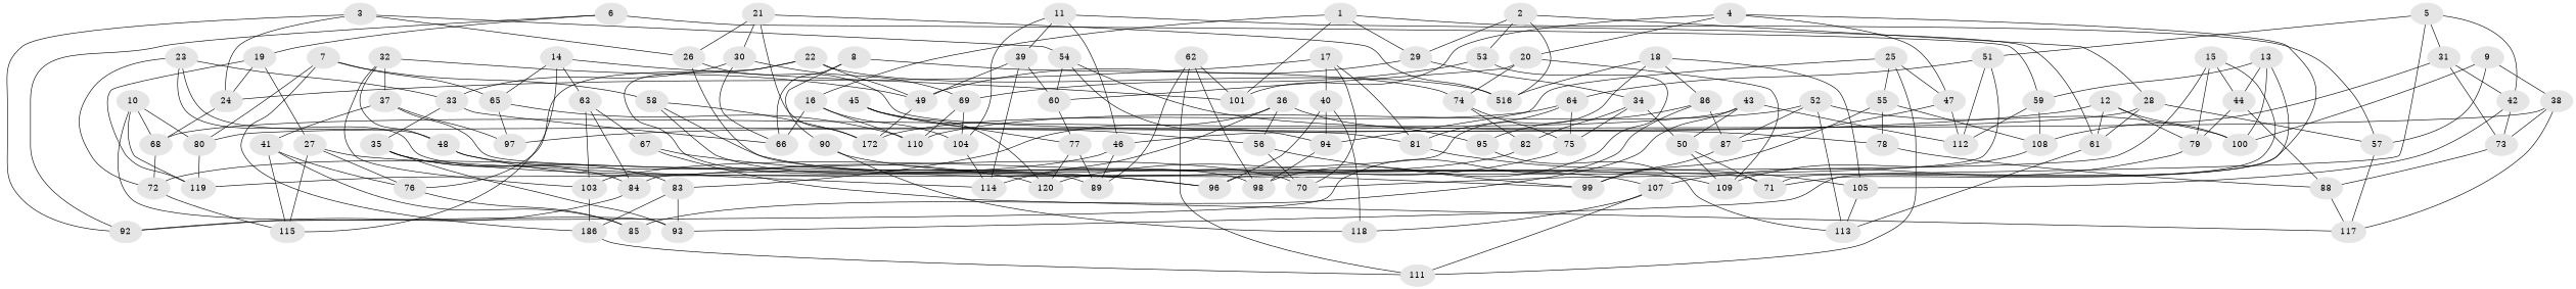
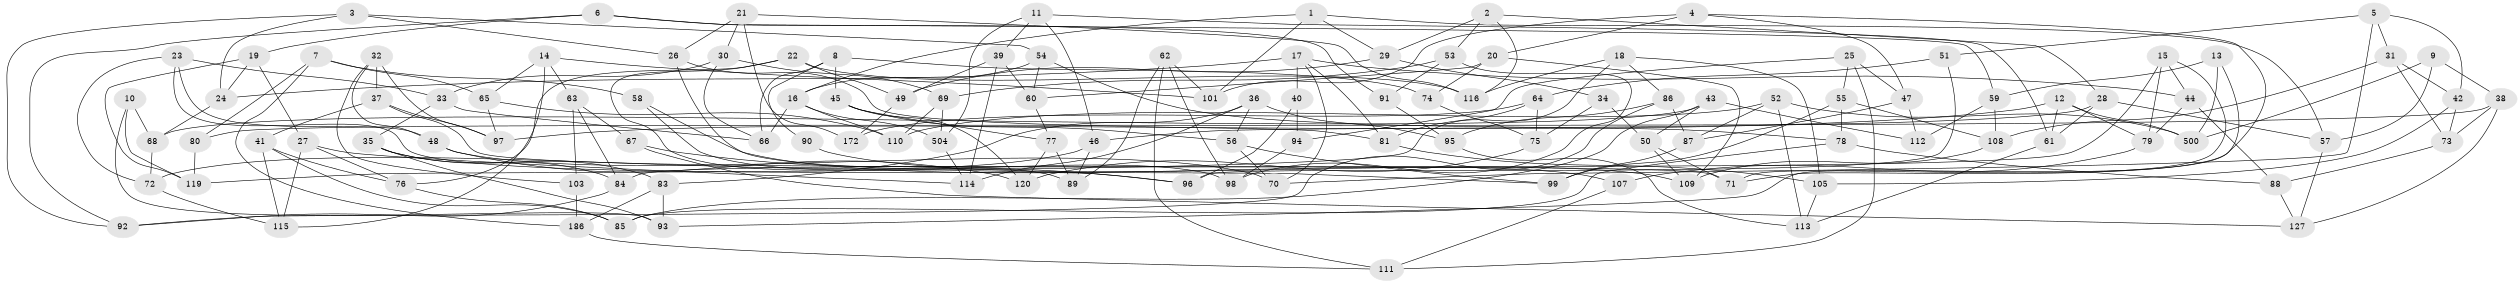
  graph {
    node [color=gray90 style=filled]
    1
    16
    29
    57
    101
    66
-   104
+   104 [label=504]
    110
    49
    34
-   117
+   117 [label=127]
    2
    28
    53
-   116 [label=516]
+   116
    46
    61
+   91
    69
    98
    3
    24
    26
    54
    92
    68
    81
    99
    60
    94
    78
    4
    20
    47
    71
    74
    109
    112
    87
    5
    31
    42
    51
    70
    73
    108
    105
    96
    64
    6
    19
    59
    119
    27
    95
    7
    58
    65
    80
    n60 [label=186]
    n61 [label=172]
    107
    97
    111
    8
    45
    90
    56
    77
    120
    75
-   82
-   118
    9
    38
-   100
+   100 [label=500]
    67
    10
    93
    72
    11
    39
    114
    89
    113
    12
    79
    13
    44
    88
    14
    63
    115
    84
    103
    15
    17
    40
    18
    86
    76
    21
    30
    33
    22
    85
    23
    48
    35
    25
    55
    50
    32
    37
    41
    83
    36
    43
    52
    62
    1 -- 16
    1 -- 29
    1 -- 57
    1 -- 101
    16 -- 66
    16 -- 104
    16 -- 110
    29 -- 49
    29 -- 34
    57 -- 117
    104 -- 114
    49 -- n61
    34 -- 75
-   34 -- 82
    34 -- 50
    2 -- 29
    2 -- 28
    2 -- 53
    2 -- 116
    28 -- 57
    28 -- 46
    28 -- 61
+   53 -- 91
    53 -- 69
    53 -- 98
    46 -- 72
    46 -- 89
    61 -- 113
+   91 -- 95
    69 -- 104
    69 -- 110
    3 -- 24
    3 -- 26
    3 -- 54
    3 -- 92
    24 -- 68
    26 -- 81
    26 -- 99
    54 -- 60
-   54 -- 94
+   54 -- 16
    54 -- 78
    68 -- 72
    81 -- 105
    60 -- 77
    94 -- 98
    78 -- 88
+   78 -- 85
    4 -- 101
    4 -- 20
    4 -- 47
    4 -- 71
    20 -- 60
    20 -- 74
    20 -- 109
    47 -- 112
    47 -- 87
    74 -- 75
-   74 -- 82
    87 -- 99
    5 -- 31
    5 -- 42
    5 -- 51
    5 -- 70
    31 -- 42
    31 -- 73
    31 -- 108
    42 -- 73
    42 -- 105
-   51 -- 112
    51 -- 96
    51 -- 64
    73 -- 88
    108 -- 109
    105 -- 113
    64 -- 81
    64 -- n61
    64 -- 75
+   6 -- 91
    6 -- 92
    6 -- 19
    6 -- 59
    19 -- 24
    19 -- 119
    19 -- 27
    59 -- 112
    59 -- 108
    27 -- 114
    27 -- 115
    27 -- 76
    95 -- 113
    7 -- 58
    7 -- 65
    7 -- 80
    7 -- n60
    58 -- 98
-   58 -- n61
    58 -- 107
    65 -- 110
    65 -- 97
    80 -- 119
    n60 -- 111
    107 -- 111
-   107 -- 118
    8 -- 66
    8 -- 74
+   8 -- 45
    8 -- 90
    45 -- 56
    45 -- 77
    45 -- 120
    90 -- 109
-   90 -- 118
    56 -- 99
    56 -- 70
    77 -- 120
    77 -- 89
    75 -- 120
-   82 -- 103
    9 -- 57
    9 -- 38
    9 -- 100
    38 -- 117
    38 -- 73
    38 -- 80
    67 -- 117
    67 -- 96
    10 -- 68
    10 -- 119
-   10 -- 80
    10 -- 93
    72 -- 115
    11 -- 104
    11 -- 46
    11 -- 61
    11 -- 39
    39 -- 49
    39 -- 60
    39 -- 114
    12 -- 61
    12 -- 97
    12 -- 100
    12 -- 79
    79 -- 107
    13 -- 59
    13 -- 100
    13 -- 93
-   13 -- 44
+   17 -- 44
    44 -- 79
    44 -- 88
    88 -- 117
    14 -- 101
    14 -- 65
    14 -- 63
    14 -- 115
    63 -- 67
    63 -- 84
    63 -- 103
    84 -- 92
    103 -- n60
    15 -- 71
    15 -- 79
    15 -- 44
    15 -- 84
    17 -- 24
    17 -- 81
    17 -- 70
    17 -- 40
    40 -- 94
    40 -- 96
-   40 -- 118
    18 -- 116
    18 -- 105
    18 -- 119
    18 -- 86
    86 -- 92
    86 -- 87
    86 -- 95
    76 -- 85
    21 -- 116
    21 -- 26
    21 -- n61
    21 -- 30
    30 -- 66
    30 -- 69
    30 -- 33
    33 -- 66
    33 -- 35
    22 -- 49
    22 -- 116
    22 -- 89
    22 -- 76
    23 -- 96
    23 -- 72
    23 -- 33
    23 -- 48
    48 -- 70
    48 -- 120
    35 -- 93
    35 -- 84
    35 -- 83
    25 -- 94
    25 -- 47
    25 -- 111
    25 -- 55
    55 -- 99
    55 -- 78
    55 -- 108
    50 -- 71
    50 -- 109
-   32 -- 49
+   32 -- 97
    32 -- 103
    32 -- 48
    32 -- 37
    37 -- 71
    37 -- 97
    37 -- 41
    41 -- 115
    41 -- 76
    41 -- 85
    83 -- n60
    83 -- 93
    36 -- 95
    36 -- 56
    36 -- 114
    36 -- 83
    43 -- 68
    43 -- 112
    43 -- 85
    43 -- 50
    52 -- 110
    52 -- 87
    52 -- 100
    52 -- 113
    62 -- 101
    62 -- 98
    62 -- 111
    62 -- 89
  }
